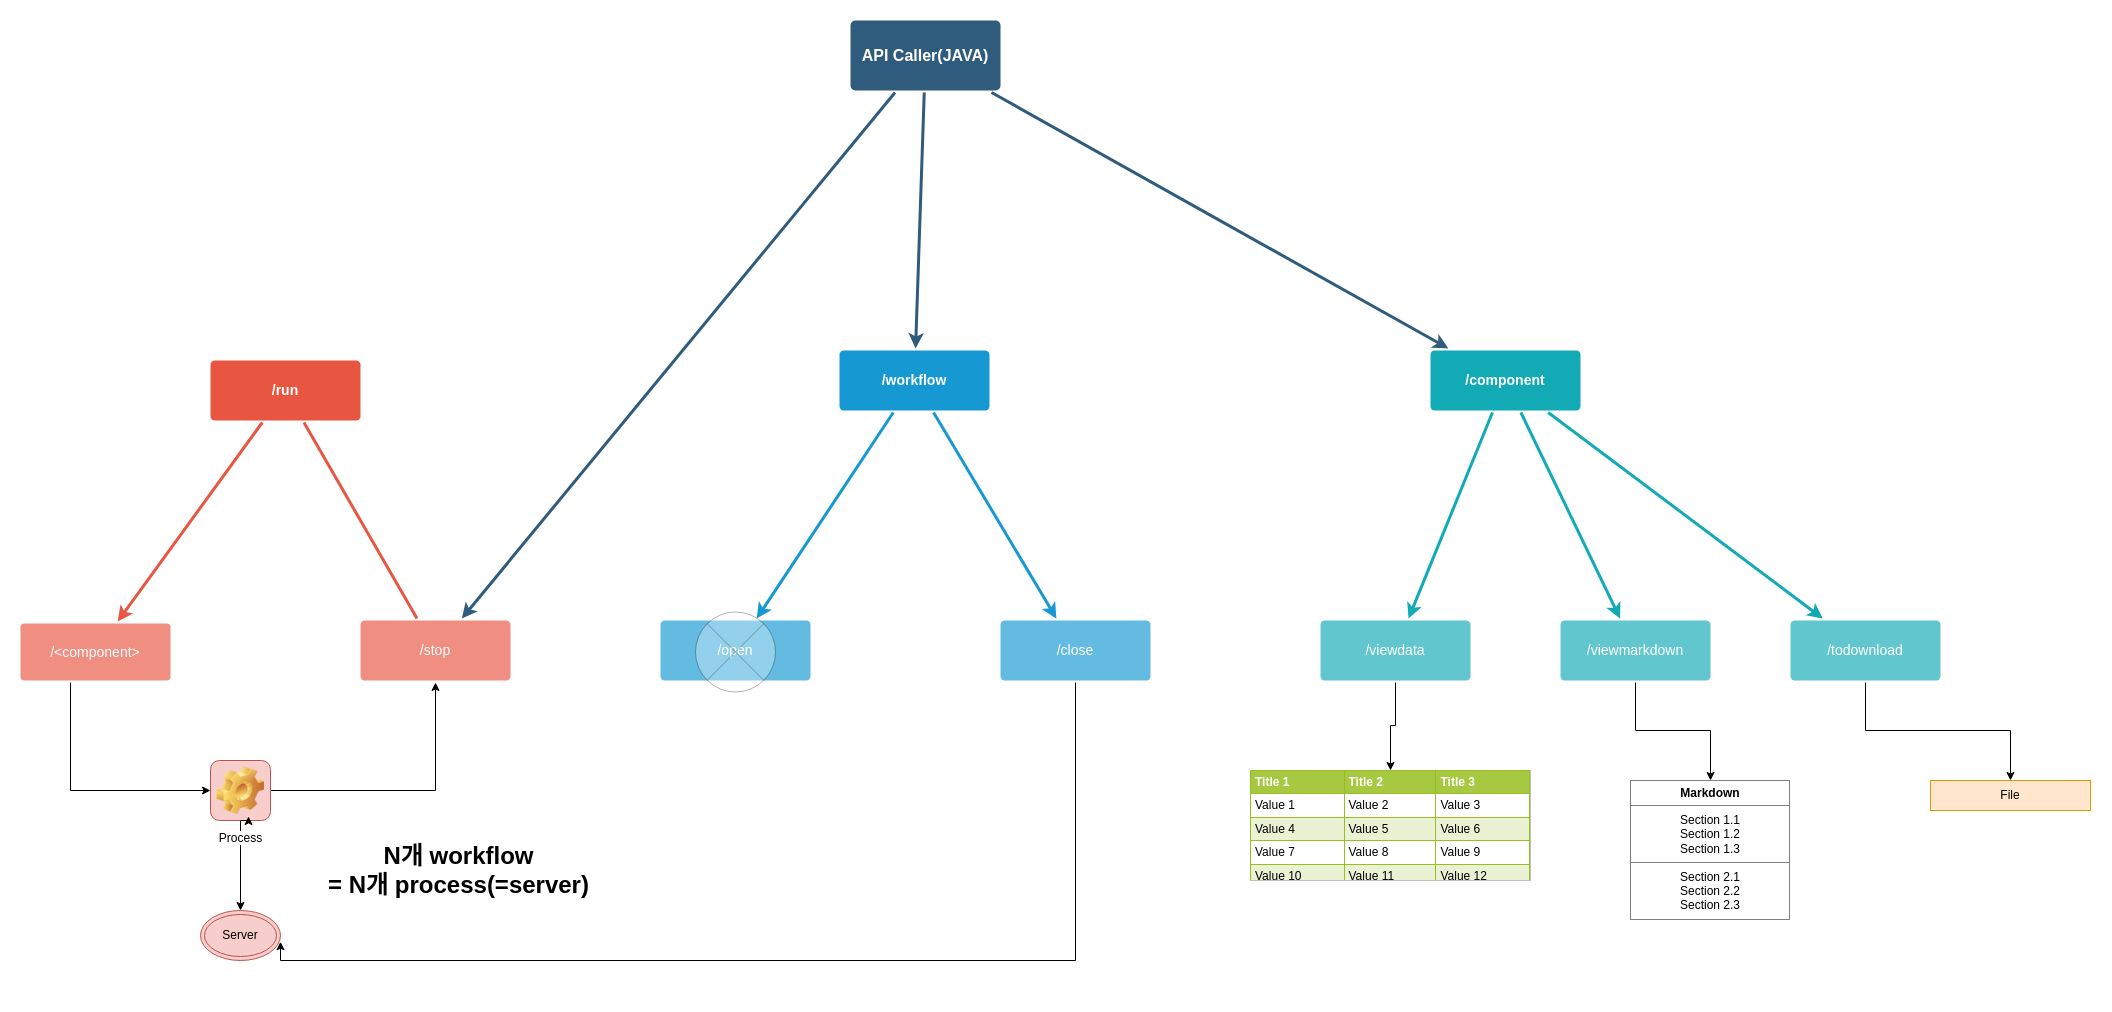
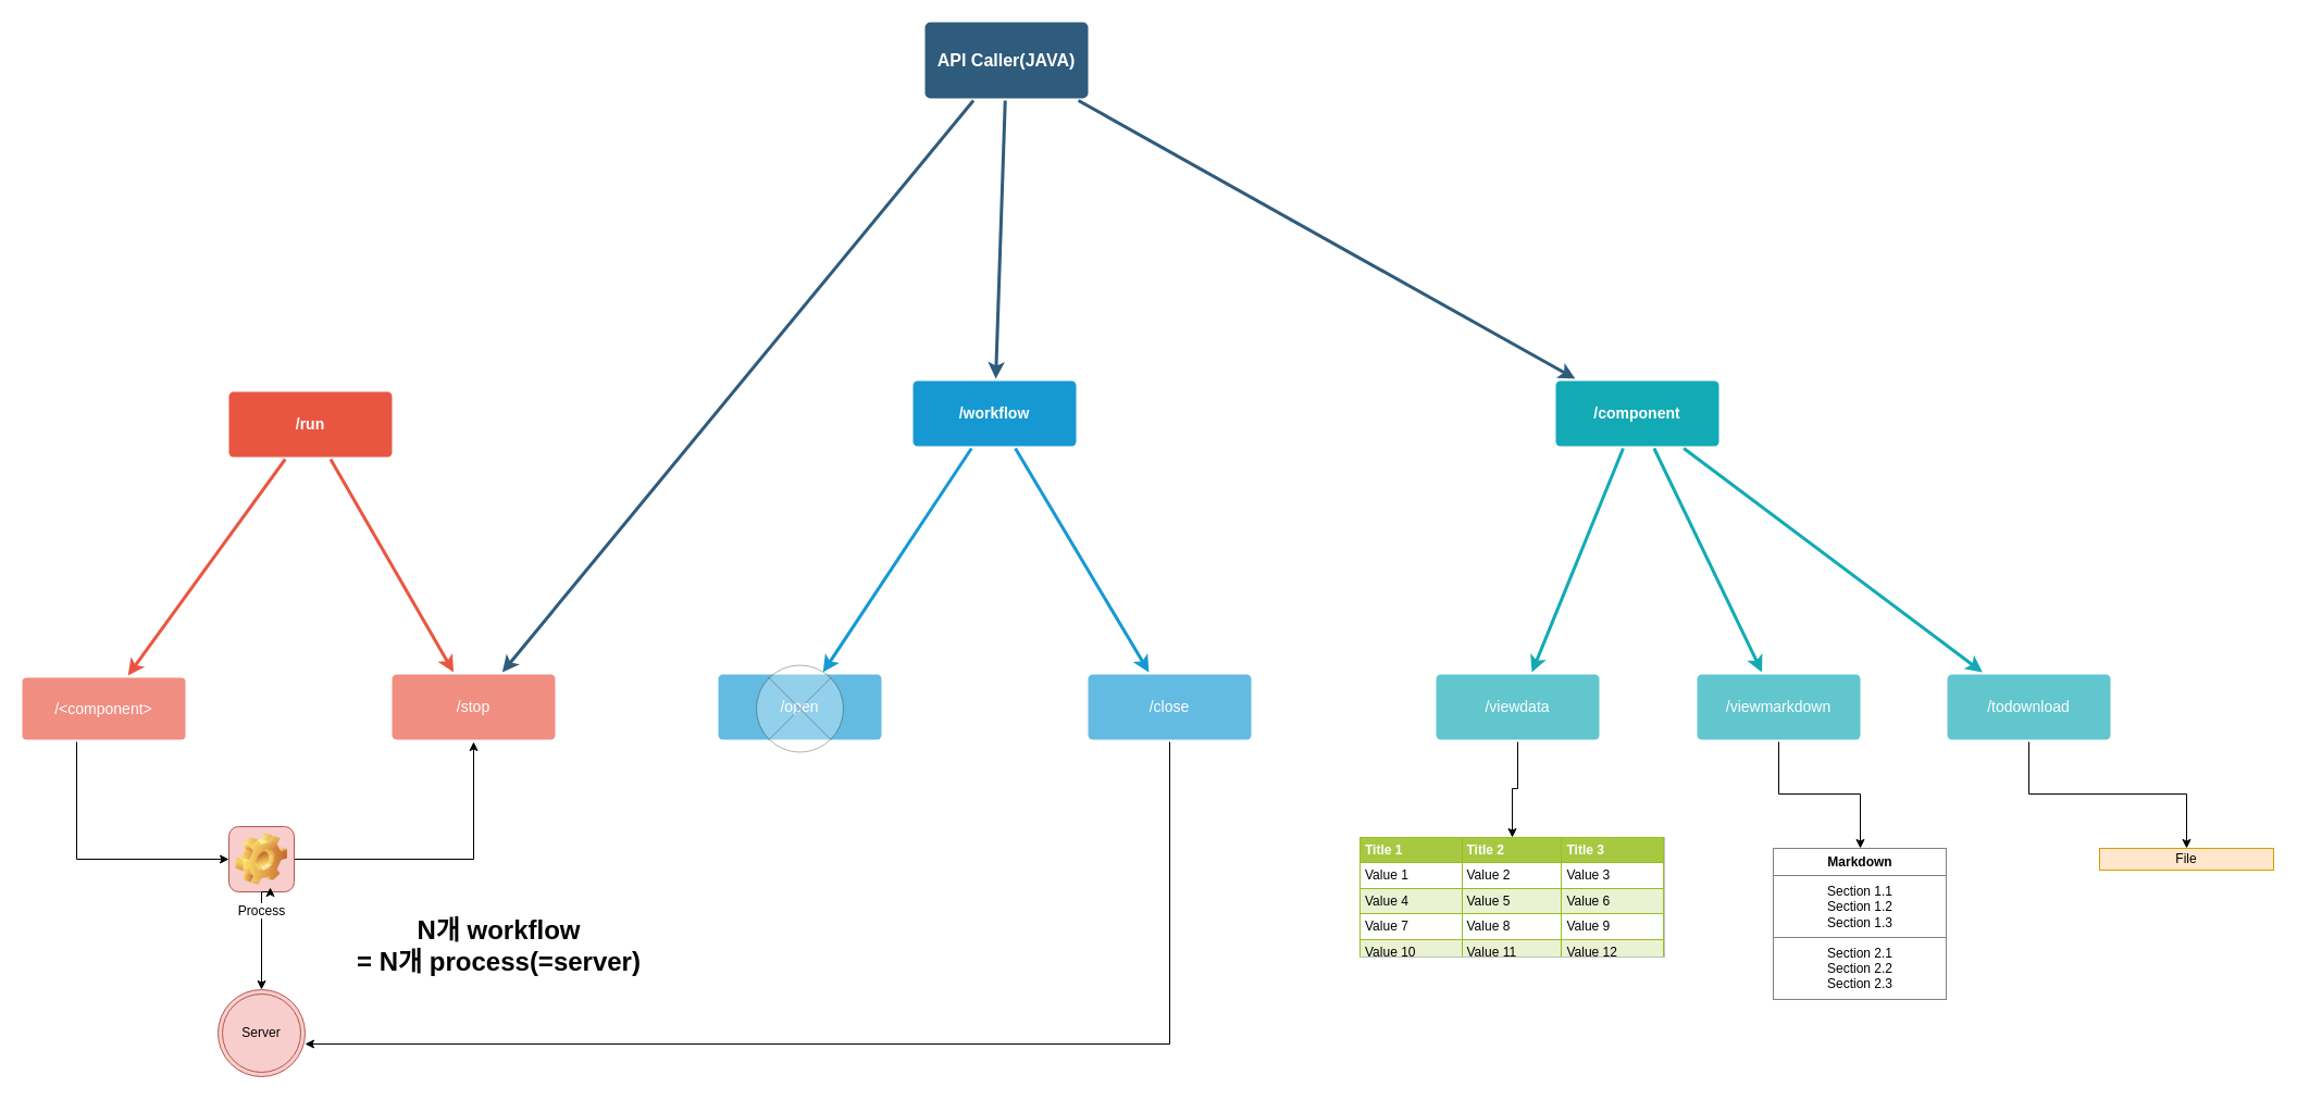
  <mxCell id="0" />
  <mxCell id="1" parent="0" />
  <mxCell id="2" value="" style="edgeStyle=none;rounded=0;jumpStyle=none;html=1;shadow=0;labelBackgroundColor=none;startArrow=none;startFill=0;endArrow=classic;endFill=1;jettySize=auto;orthogonalLoop=1;strokeColor=#2F5B7C;strokeWidth=3;fontFamily=Helvetica;fontSize=16;fontColor=#23445D;spacing=5;" parent="1" source="5" target="18" edge="1"><mxGeometry relative="1" as="geometry" /></mxCell>
  <mxCell id="3" value="" style="edgeStyle=none;rounded=0;jumpStyle=none;html=1;shadow=0;labelBackgroundColor=none;startArrow=none;startFill=0;endArrow=classic;endFill=1;jettySize=auto;orthogonalLoop=1;strokeColor=#2F5B7C;strokeWidth=3;fontFamily=Helvetica;fontSize=16;fontColor=#23445D;spacing=5;" parent="1" source="5" target="14" edge="1"><mxGeometry relative="1" as="geometry" /></mxCell>
  <mxCell id="4" value="" style="edgeStyle=none;rounded=0;jumpStyle=none;html=1;shadow=0;labelBackgroundColor=none;startArrow=none;startFill=0;endArrow=classic;endFill=1;jettySize=auto;orthogonalLoop=1;strokeColor=#2F5B7C;strokeWidth=3;fontFamily=Helvetica;fontSize=16;fontColor=#23445D;spacing=5;" parent="1" source="5" target="9" edge="1"><mxGeometry relative="1" as="geometry" /></mxCell>
  <mxCell id="5" value="API Caller(JAVA)" style="rounded=1;whiteSpace=wrap;html=1;shadow=0;labelBackgroundColor=none;strokeColor=none;strokeWidth=3;fillColor=#2F5B7C;fontFamily=Helvetica;fontSize=16;fontColor=#FFFFFF;align=center;fontStyle=1;spacing=5;arcSize=7;perimeterSpacing=2;" parent="1" vertex="1"><mxGeometry x="850" y="20" width="150" height="70" as="geometry" /></mxCell>
  <mxCell id="6" value="" style="edgeStyle=none;rounded=1;jumpStyle=none;html=1;shadow=0;labelBackgroundColor=none;startArrow=none;startFill=0;jettySize=auto;orthogonalLoop=1;strokeColor=#E85642;strokeWidth=3;fontFamily=Helvetica;fontSize=14;fontColor=#FFFFFF;spacing=5;fontStyle=1;fillColor=#b0e3e6;" parent="1" source="8" target="11" edge="1"><mxGeometry relative="1" as="geometry" /></mxCell>
- <mxCell id="7" value="" style="edgeStyle=none;rounded=1;jumpStyle=none;html=1;shadow=0;labelBackgroundColor=none;startArrow=none;startFill=0;jettySize=auto;orthogonalLoop=1;strokeColor=#E85642;strokeWidth=3;fontFamily=Helvetica;fontSize=14;fontColor=#FFFFFF;spacing=5;fontStyle=1;fillColor=#b0e3e6;endArrow=none;" parent="1" source="8" target="9" edge="1"><mxGeometry relative="1" as="geometry" /></mxCell>
+ <mxCell id="7" value="" style="edgeStyle=none;rounded=1;jumpStyle=none;html=1;shadow=0;labelBackgroundColor=none;startArrow=none;startFill=0;jettySize=auto;orthogonalLoop=1;strokeColor=#E85642;strokeWidth=3;fontFamily=Helvetica;fontSize=14;fontColor=#FFFFFF;spacing=5;fontStyle=1;fillColor=#b0e3e6;" parent="1" source="8" target="9" edge="1"><mxGeometry relative="1" as="geometry" /></mxCell>
  <mxCell id="8" value="/run" style="rounded=1;whiteSpace=wrap;html=1;shadow=0;labelBackgroundColor=none;strokeColor=none;strokeWidth=3;fillColor=#e85642;fontFamily=Helvetica;fontSize=14;fontColor=#FFFFFF;align=center;spacing=5;fontStyle=1;arcSize=7;perimeterSpacing=2;" parent="1" vertex="1"><mxGeometry x="210" y="360" width="150" height="60" as="geometry" /></mxCell>
  <mxCell id="9" value="/stop" style="rounded=1;whiteSpace=wrap;html=1;shadow=0;labelBackgroundColor=none;strokeColor=none;strokeWidth=3;fillColor=#f08e81;fontFamily=Helvetica;fontSize=14;fontColor=#FFFFFF;align=center;spacing=5;fontStyle=0;arcSize=7;perimeterSpacing=2;" parent="1" vertex="1"><mxGeometry x="360" y="620" width="150" height="60" as="geometry" /></mxCell>
  <mxCell id="10" style="edgeStyle=orthogonalEdgeStyle;rounded=0;orthogonalLoop=1;jettySize=auto;html=1;" parent="1" source="11" target="30" edge="1"><mxGeometry relative="1" as="geometry"><Array as="points"><mxPoint x="70" y="790" /></Array></mxGeometry></mxCell>
  <mxCell id="11" value="/&amp;lt;component&amp;gt;" style="rounded=1;whiteSpace=wrap;html=1;shadow=0;labelBackgroundColor=none;strokeColor=none;strokeWidth=3;fillColor=#f08e81;fontFamily=Helvetica;fontSize=14;fontColor=#FFFFFF;align=center;spacing=5;fontStyle=0;arcSize=7;perimeterSpacing=2;" parent="1" vertex="1"><mxGeometry x="20" y="623" width="150" height="57" as="geometry" /></mxCell>
  <mxCell id="12" value="" style="edgeStyle=none;rounded=0;jumpStyle=none;html=1;shadow=0;labelBackgroundColor=none;startArrow=none;startFill=0;endArrow=classic;endFill=1;jettySize=auto;orthogonalLoop=1;strokeColor=#1699D3;strokeWidth=3;fontFamily=Helvetica;fontSize=14;fontColor=#FFFFFF;spacing=5;" parent="1" source="14" target="17" edge="1"><mxGeometry relative="1" as="geometry" /></mxCell>
  <mxCell id="13" value="" style="edgeStyle=none;rounded=0;jumpStyle=none;html=1;shadow=0;labelBackgroundColor=none;startArrow=none;startFill=0;endArrow=classic;endFill=1;jettySize=auto;orthogonalLoop=1;strokeColor=#1699D3;strokeWidth=3;fontFamily=Helvetica;fontSize=14;fontColor=#FFFFFF;spacing=5;" parent="1" source="14" target="16" edge="1"><mxGeometry relative="1" as="geometry" /></mxCell>
  <mxCell id="14" value="/workflow" style="rounded=1;whiteSpace=wrap;html=1;shadow=0;labelBackgroundColor=none;strokeColor=none;strokeWidth=3;fillColor=#1699d3;fontFamily=Helvetica;fontSize=14;fontColor=#FFFFFF;align=center;spacing=5;fontStyle=1;arcSize=7;perimeterSpacing=2;" parent="1" vertex="1"><mxGeometry x="839" y="350" width="150" height="60" as="geometry" /></mxCell>
  <mxCell id="15" style="edgeStyle=orthogonalEdgeStyle;rounded=0;orthogonalLoop=1;jettySize=auto;html=1;entryX=1;entryY=0.625;entryDx=0;entryDy=0;entryPerimeter=0;" parent="1" source="16" target="32" edge="1"><mxGeometry relative="1" as="geometry"><Array as="points"><mxPoint x="1075" y="960" /></Array></mxGeometry></mxCell>
  <mxCell id="16" value="/close" style="rounded=1;whiteSpace=wrap;html=1;shadow=0;labelBackgroundColor=none;strokeColor=none;strokeWidth=3;fillColor=#64bbe2;fontFamily=Helvetica;fontSize=14;fontColor=#FFFFFF;align=center;spacing=5;arcSize=7;perimeterSpacing=2;" parent="1" vertex="1"><mxGeometry x="1000" y="620" width="150" height="60" as="geometry" /></mxCell>
  <mxCell id="17" value="/open" style="rounded=1;whiteSpace=wrap;html=1;shadow=0;labelBackgroundColor=none;strokeColor=none;strokeWidth=3;fillColor=#64bbe2;fontFamily=Helvetica;fontSize=14;fontColor=#FFFFFF;align=center;spacing=5;arcSize=7;perimeterSpacing=2;" parent="1" vertex="1"><mxGeometry x="660" y="620" width="150" height="60" as="geometry" /></mxCell>
  <mxCell id="18" value="/component" style="rounded=1;whiteSpace=wrap;html=1;shadow=0;labelBackgroundColor=none;strokeColor=none;strokeWidth=3;fillColor=#12aab5;fontFamily=Helvetica;fontSize=14;fontColor=#FFFFFF;align=center;spacing=5;fontStyle=1;arcSize=7;perimeterSpacing=2;" parent="1" vertex="1"><mxGeometry x="1430" y="350" width="150" height="60" as="geometry" /></mxCell>
  <mxCell id="19" style="edgeStyle=orthogonalEdgeStyle;rounded=0;orthogonalLoop=1;jettySize=auto;html=1;" parent="1" source="20" target="35" edge="1"><mxGeometry relative="1" as="geometry" /></mxCell>
  <mxCell id="20" value="/viewmarkdown" style="rounded=1;whiteSpace=wrap;html=1;shadow=0;labelBackgroundColor=none;strokeColor=none;strokeWidth=3;fillColor=#61c6ce;fontFamily=Helvetica;fontSize=14;fontColor=#FFFFFF;align=center;spacing=5;fontStyle=0;arcSize=7;perimeterSpacing=2;" parent="1" vertex="1"><mxGeometry x="1560" y="620" width="150" height="60" as="geometry" /></mxCell>
  <mxCell id="21" value="" style="edgeStyle=none;rounded=1;jumpStyle=none;html=1;shadow=0;labelBackgroundColor=none;startArrow=none;startFill=0;jettySize=auto;orthogonalLoop=1;strokeColor=#12AAB5;strokeWidth=3;fontFamily=Helvetica;fontSize=14;fontColor=#FFFFFF;spacing=5;fontStyle=1;fillColor=#b0e3e6;" parent="1" source="18" target="20" edge="1"><mxGeometry relative="1" as="geometry" /></mxCell>
  <mxCell id="22" style="edgeStyle=orthogonalEdgeStyle;rounded=0;orthogonalLoop=1;jettySize=auto;html=1;" parent="1" source="23" target="34" edge="1"><mxGeometry relative="1" as="geometry" /></mxCell>
  <mxCell id="23" value="/viewdata" style="rounded=1;whiteSpace=wrap;html=1;shadow=0;labelBackgroundColor=none;strokeColor=none;strokeWidth=3;fillColor=#61c6ce;fontFamily=Helvetica;fontSize=14;fontColor=#FFFFFF;align=center;spacing=5;fontStyle=0;arcSize=7;perimeterSpacing=2;" parent="1" vertex="1"><mxGeometry x="1320" y="620" width="150" height="60" as="geometry" /></mxCell>
  <mxCell id="24" value="" style="edgeStyle=none;rounded=1;jumpStyle=none;html=1;shadow=0;labelBackgroundColor=none;startArrow=none;startFill=0;jettySize=auto;orthogonalLoop=1;strokeColor=#12AAB5;strokeWidth=3;fontFamily=Helvetica;fontSize=14;fontColor=#FFFFFF;spacing=5;fontStyle=1;fillColor=#b0e3e6;" parent="1" source="18" target="23" edge="1"><mxGeometry relative="1" as="geometry" /></mxCell>
  <mxCell id="25" style="edgeStyle=orthogonalEdgeStyle;rounded=0;orthogonalLoop=1;jettySize=auto;html=1;entryX=0.5;entryY=0;entryDx=0;entryDy=0;" parent="1" source="26" target="36" edge="1"><mxGeometry relative="1" as="geometry" /></mxCell>
  <mxCell id="26" value="/todownload" style="rounded=1;whiteSpace=wrap;html=1;shadow=0;labelBackgroundColor=none;strokeColor=none;strokeWidth=3;fillColor=#61c6ce;fontFamily=Helvetica;fontSize=14;fontColor=#FFFFFF;align=center;spacing=5;fontStyle=0;arcSize=7;perimeterSpacing=2;" parent="1" vertex="1"><mxGeometry x="1790" y="620" width="150" height="60" as="geometry" /></mxCell>
  <mxCell id="27" value="" style="edgeStyle=none;rounded=1;jumpStyle=none;html=1;shadow=0;labelBackgroundColor=none;startArrow=none;startFill=0;jettySize=auto;orthogonalLoop=1;strokeColor=#12AAB5;strokeWidth=3;fontFamily=Helvetica;fontSize=14;fontColor=#FFFFFF;spacing=5;fontStyle=1;fillColor=#b0e3e6;" parent="1" source="18" target="26" edge="1"><mxGeometry relative="1" as="geometry"><mxPoint x="1761.076" y="379.992" as="sourcePoint" /><Array as="points" /></mxGeometry></mxCell>
  <mxCell id="28" value="" style="edgeStyle=orthogonalEdgeStyle;rounded=0;orthogonalLoop=1;jettySize=auto;html=1;entryX=0.5;entryY=1;entryDx=0;entryDy=0;" parent="1" source="30" target="9" edge="1"><mxGeometry relative="1" as="geometry"><mxPoint x="50" y="850" as="targetPoint" /></mxGeometry></mxCell>
  <mxCell id="29" style="edgeStyle=orthogonalEdgeStyle;rounded=0;orthogonalLoop=1;jettySize=auto;html=1;" parent="1" source="30" target="32" edge="1"><mxGeometry relative="1" as="geometry" /></mxCell>
  <mxCell id="30" value="Process" style="icon;html=1;image=img/clipart/Gear_128x128.png;fillColor=#f8cecc;strokeColor=#b85450;" parent="1" vertex="1"><mxGeometry x="210" y="760" width="60" height="60" as="geometry" /></mxCell>
  <mxCell id="31" style="edgeStyle=orthogonalEdgeStyle;rounded=0;orthogonalLoop=1;jettySize=auto;html=1;exitX=0.5;exitY=1;exitDx=0;exitDy=0;entryX=0.633;entryY=0.933;entryDx=0;entryDy=0;entryPerimeter=0;" parent="1" source="30" target="30" edge="1"><mxGeometry relative="1" as="geometry" /></mxCell>
- <mxCell id="32" value="Server" style="ellipse;shape=doubleEllipse;whiteSpace=wrap;html=1;aspect=fixed;fillColor=#f8cecc;strokeColor=#b85450;" parent="1" vertex="1"><mxGeometry x="200" y="910" width="80" height="50" as="geometry" /></mxCell>
+ <mxCell id="32" value="Server" style="ellipse;shape=doubleEllipse;whiteSpace=wrap;html=1;aspect=fixed;fillColor=#f8cecc;strokeColor=#b85450;" parent="1" vertex="1"><mxGeometry x="200" y="910" width="80" height="80" as="geometry" /></mxCell>
  <mxCell id="33" value="N개 workflow&lt;br&gt;= N개 process(=server)" style="text;strokeColor=none;fillColor=none;html=1;fontSize=24;fontStyle=1;verticalAlign=middle;align=center;" parent="1" vertex="1"><mxGeometry x="310" y="830" width="295" height="80" as="geometry" /></mxCell>
  <mxCell id="34" value="&lt;table border=&quot;1&quot; width=&quot;100%&quot; height=&quot;100%&quot; cellpadding=&quot;4&quot; style=&quot;width:100%;height:100%;border-collapse:collapse;&quot;&gt;&lt;tr style=&quot;background-color:#A7C942;color:#ffffff;border:1px solid #98bf21;&quot;&gt;&lt;th align=&quot;left&quot;&gt;Title 1&lt;/th&gt;&lt;th align=&quot;left&quot;&gt;Title 2&lt;/th&gt;&lt;th align=&quot;left&quot;&gt;Title 3&lt;/th&gt;&lt;/tr&gt;&lt;tr style=&quot;border:1px solid #98bf21;&quot;&gt;&lt;td&gt;Value 1&lt;/td&gt;&lt;td&gt;Value 2&lt;/td&gt;&lt;td&gt;Value 3&lt;/td&gt;&lt;/tr&gt;&lt;tr style=&quot;background-color:#EAF2D3;border:1px solid #98bf21;&quot;&gt;&lt;td&gt;Value 4&lt;/td&gt;&lt;td&gt;Value 5&lt;/td&gt;&lt;td&gt;Value 6&lt;/td&gt;&lt;/tr&gt;&lt;tr style=&quot;border:1px solid #98bf21;&quot;&gt;&lt;td&gt;Value 7&lt;/td&gt;&lt;td&gt;Value 8&lt;/td&gt;&lt;td&gt;Value 9&lt;/td&gt;&lt;/tr&gt;&lt;tr style=&quot;background-color:#EAF2D3;border:1px solid #98bf21;&quot;&gt;&lt;td&gt;Value 10&lt;/td&gt;&lt;td&gt;Value 11&lt;/td&gt;&lt;td&gt;Value 12&lt;/td&gt;&lt;/tr&gt;&lt;/table&gt;" style="text;html=1;strokeColor=#c0c0c0;fillColor=#ffffff;overflow=fill;rounded=0;" parent="1" vertex="1"><mxGeometry x="1250" y="770" width="280" height="110" as="geometry" /></mxCell>
  <mxCell id="35" value="&lt;table border=&quot;1&quot; width=&quot;100%&quot; cellpadding=&quot;4&quot; style=&quot;width: 100% ; height: 100% ; border-collapse: collapse&quot;&gt;&lt;tbody&gt;&lt;tr&gt;&lt;th align=&quot;center&quot;&gt;&lt;b&gt;Markdown&lt;/b&gt;&lt;/th&gt;&lt;/tr&gt;&lt;tr&gt;&lt;td align=&quot;center&quot;&gt;Section 1.1&lt;br&gt;Section 1.2&lt;br&gt;Section 1.3&lt;/td&gt;&lt;/tr&gt;&lt;tr&gt;&lt;td align=&quot;center&quot;&gt;Section 2.1&lt;br&gt;Section 2.2&lt;br&gt;Section 2.3&lt;/td&gt;&lt;/tr&gt;&lt;/tbody&gt;&lt;/table&gt;" style="text;html=1;strokeColor=none;fillColor=none;overflow=fill;" parent="1" vertex="1"><mxGeometry x="1630" y="780" width="160" height="140" as="geometry" /></mxCell>
- <mxCell id="36" value="File" style="text;html=1;strokeColor=#d79b00;fillColor=#ffe6cc;align=center;verticalAlign=middle;whiteSpace=wrap;overflow=hidden;" parent="1" vertex="1"><mxGeometry x="1930" y="780" width="160" height="30" as="geometry" /></mxCell>
+ <mxCell id="36" value="File" style="text;html=1;strokeColor=#d79b00;fillColor=#ffe6cc;align=center;verticalAlign=middle;whiteSpace=wrap;overflow=hidden;" parent="1" vertex="1"><mxGeometry x="1930" y="780" width="160" height="20" as="geometry" /></mxCell>
  <mxCell id="37" value="" style="shape=sumEllipse;perimeter=ellipsePerimeter;whiteSpace=wrap;html=1;backgroundOutline=1;shadow=0;opacity=30;" parent="1" vertex="1"><mxGeometry x="695" y="611.5" width="80" height="80" as="geometry" /></mxCell>
